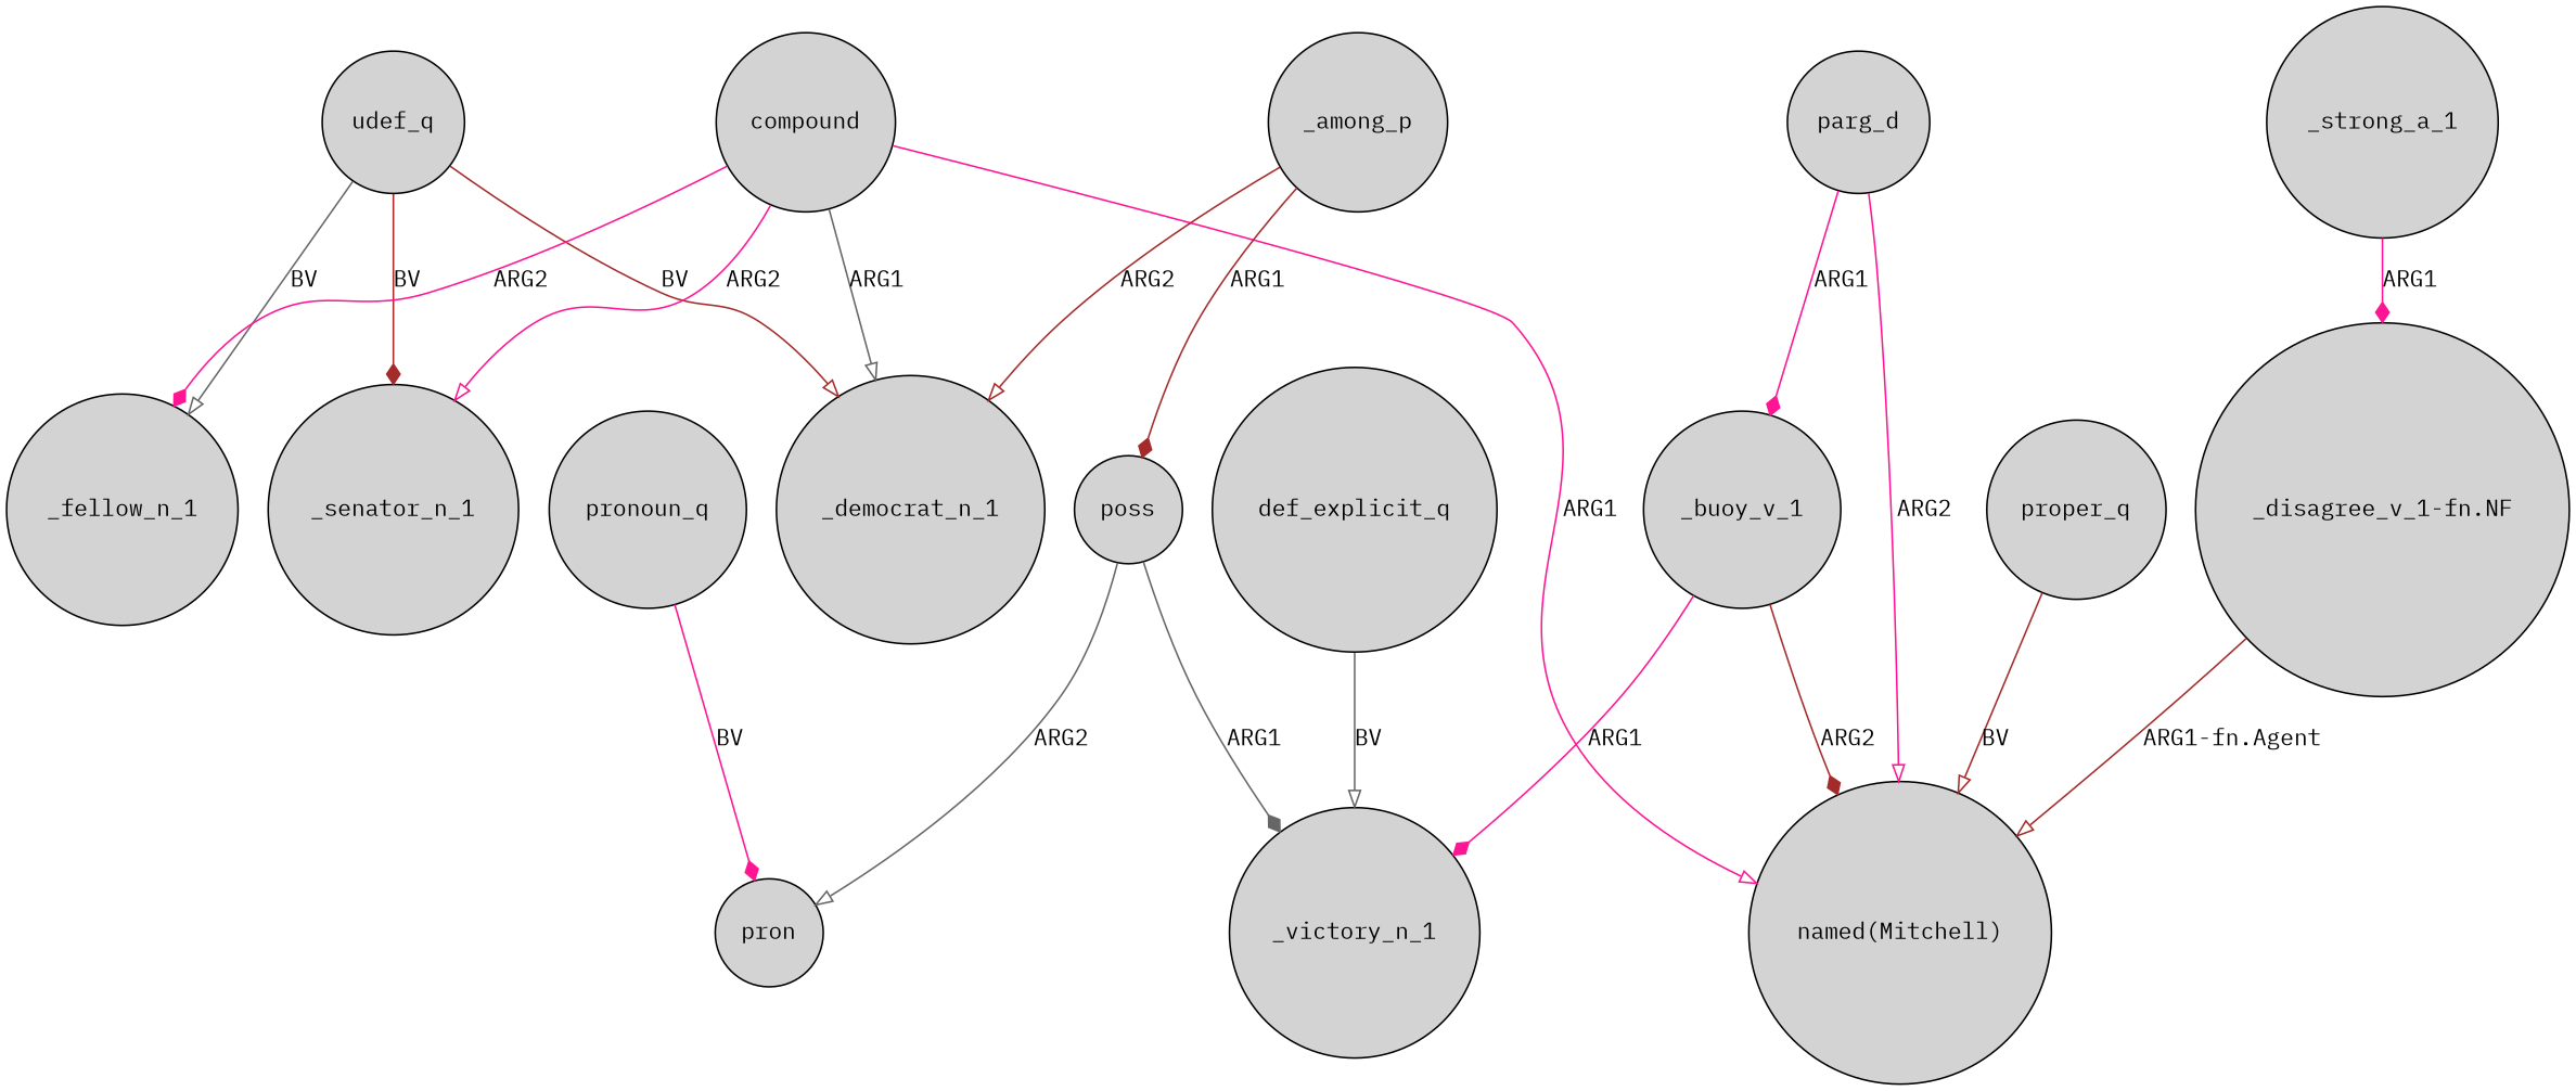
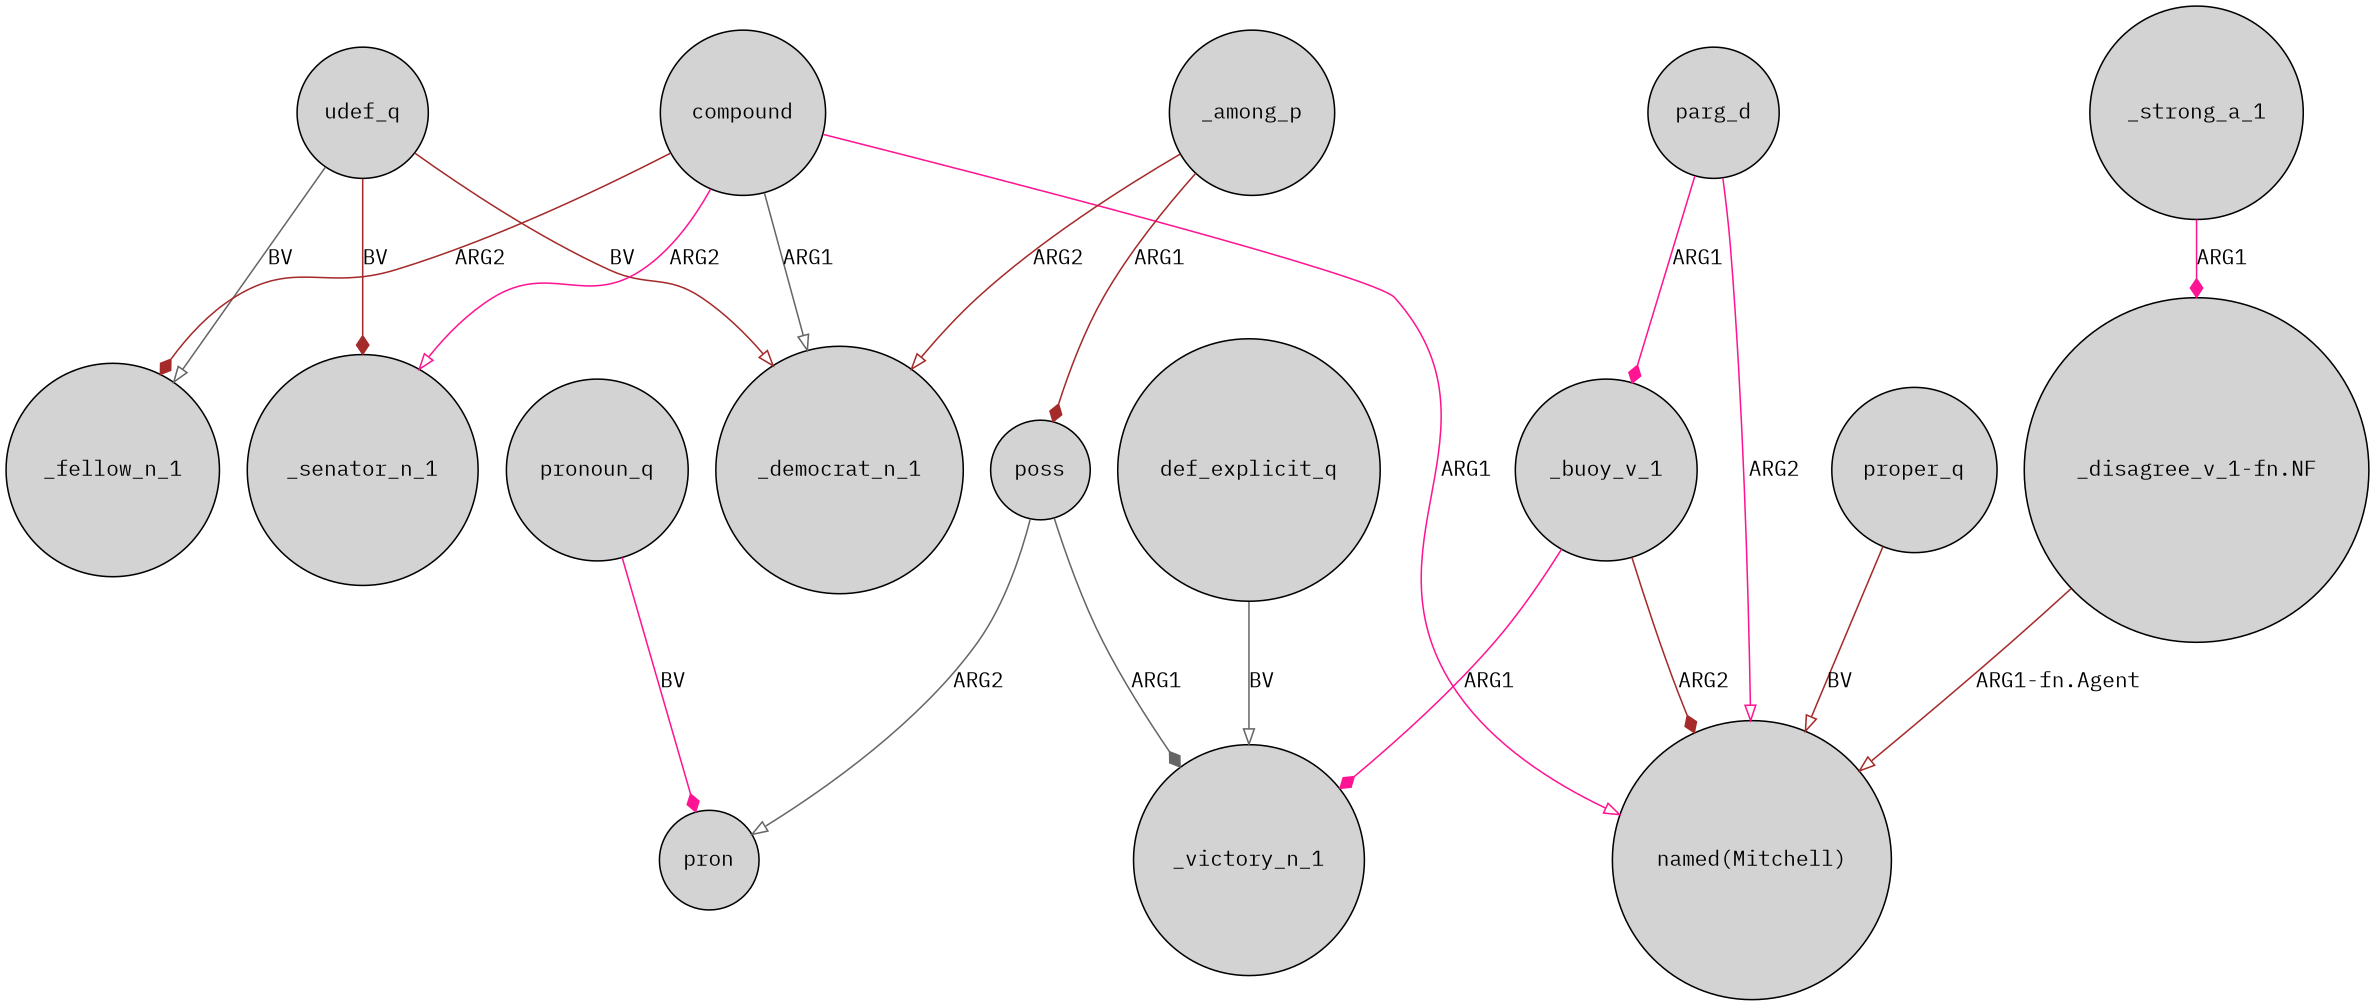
  digraph {
    fontname="IBM Plex Mono"
    node [fontname="IBM Plex Mono" shape=circle style=filled]
    edge [arrowhead=onormal color=brown fontname="IBM Plex Mono"]
    udef_q
    _senator_n_1
    _democrat_n_1
    _fellow_n_1
    poss
    pron
    _victory_n_1
    _buoy_v_1
    "named(Mitchell)"
    compound
    def_explicit_q
    "_disagree_v_1-fn.NF"
    _among_p
    pronoun_q
    parg_d
    proper_q
    _strong_a_1
    udef_q -> _senator_n_1 [arrowhead=diamond label=BV]
    udef_q -> _democrat_n_1 [label=BV]
    udef_q -> _fellow_n_1 [color=gray40 label=BV]
    poss -> pron [color=gray40 label=ARG2]
    poss -> _victory_n_1 [arrowhead=diamond color=gray40 label=ARG1]
    _buoy_v_1 -> _victory_n_1 [arrowhead=diamond color=deeppink label=ARG1]
    _buoy_v_1 -> "named(Mitchell)" [arrowhead=diamond label=ARG2]
    compound -> _senator_n_1 [color=deeppink label=ARG2]
    compound -> _democrat_n_1 [color=gray40 label=ARG1]
-   compound -> _fellow_n_1 [arrowhead=diamond color=deeppink label=ARG2]
+   compound -> _fellow_n_1 [arrowhead=diamond label=ARG2]
    compound -> "named(Mitchell)" [color=deeppink label=ARG1]
    def_explicit_q -> _victory_n_1 [color=gray40 label=BV]
    "_disagree_v_1-fn.NF" -> "named(Mitchell)" [label="ARG1-fn.Agent"]
    _among_p -> _democrat_n_1 [label=ARG2]
    _among_p -> poss [arrowhead=diamond label=ARG1]
    pronoun_q -> pron [arrowhead=diamond color=deeppink label=BV]
    parg_d -> _buoy_v_1 [arrowhead=diamond color=deeppink label=ARG1]
    parg_d -> "named(Mitchell)" [color=deeppink label=ARG2]
    proper_q -> "named(Mitchell)" [label=BV]
    _strong_a_1 -> "_disagree_v_1-fn.NF" [arrowhead=diamond color=deeppink label=ARG1]
  }
